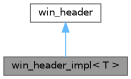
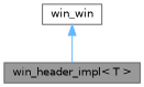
  digraph {
    node [color=gray40 fontname=Helvetica fontsize=10 shape=box style=filled]
    n1 [fillcolor=grey60 fontcolor=black height=0.2 label="win_header_impl\< T \>" width=0.4]
-   n2 [fillcolor=white height=0.2 label=win_header width=0.4]
+   n2 [fillcolor=white height=0.2 label=win_win width=0.4]
    n2 -> n1 [color=steelblue1 dir=back fontname=Helvetica fontsize=10 labelfontname=Helvetica labelfontsize=10 style=solid]
  }
